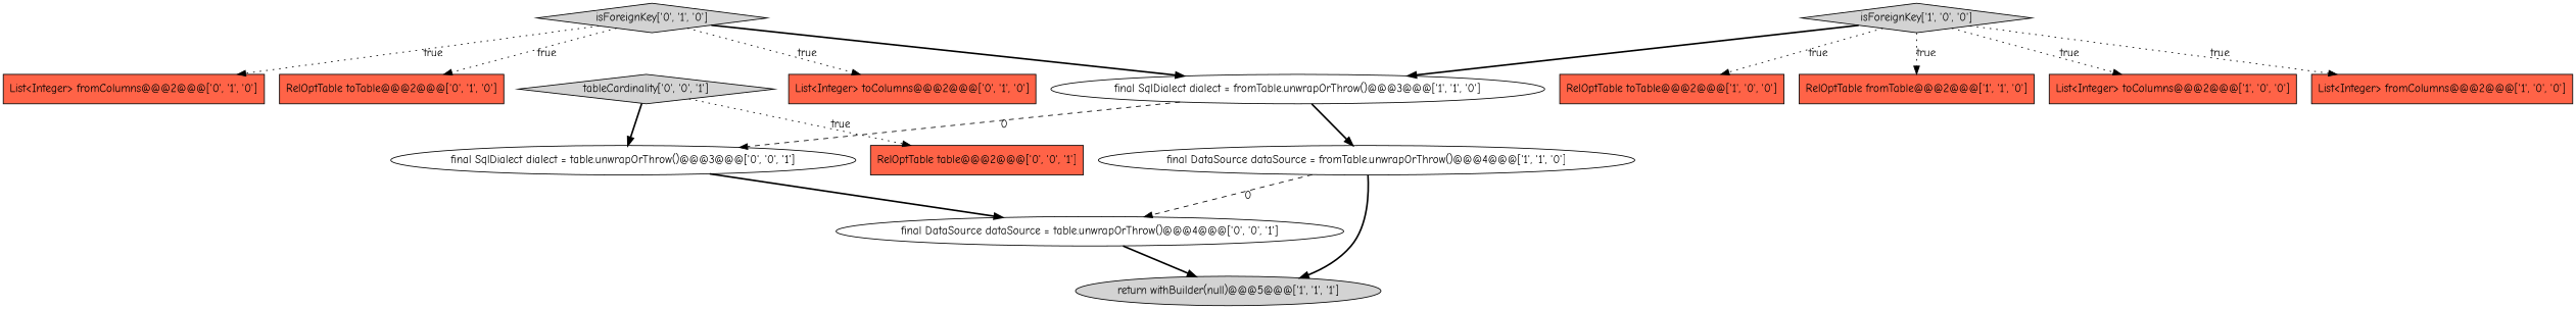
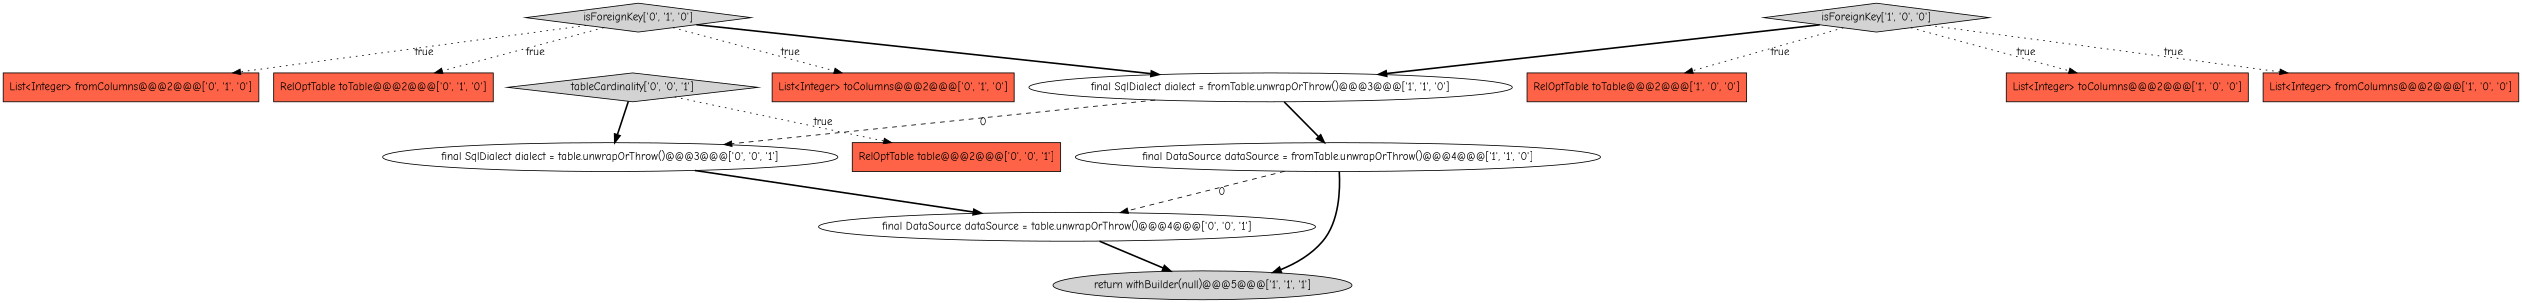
  digraph {
    fontname="Comic Neue"
    node [fillcolor=tomato fontname="Comic Neue" shape=box style=filled]
    edge [fontname="Comic Neue" style=dotted]
    n1 [label="RelOptTable toTable@@@2@@@['0', '1', '0']"]
    n2 [label="List<Integer> toColumns@@@2@@@['0', '1', '0']"]
    n3 [fillcolor=white label="final SqlDialect dialect = table.unwrapOrThrow()@@@3@@@['0', '0', '1']" shape=ellipse]
    n4 [fillcolor=white label="final DataSource dataSource = table.unwrapOrThrow()@@@4@@@['0', '0', '1']" shape=ellipse]
    n5 [fillcolor=lightgray label="return withBuilder(null)@@@5@@@['1', '1', '1']" shape=ellipse]
    n6 [fillcolor=lightgray label="isForeignKey['1', '0', '0']" shape=diamond]
    n7 [label="List<Integer> toColumns@@@2@@@['1', '0', '0']"]
    n8 [label="List<Integer> fromColumns@@@2@@@['1', '0', '0']"]
    n9 [fillcolor=white label="final SqlDialect dialect = fromTable.unwrapOrThrow()@@@3@@@['1', '1', '0']" shape=ellipse]
    n10 [label="RelOptTable toTable@@@2@@@['1', '0', '0']"]
-   n11 [label="RelOptTable fromTable@@@2@@@['1', '1', '0']"]
    n12 [fillcolor=white label="final DataSource dataSource = fromTable.unwrapOrThrow()@@@4@@@['1', '1', '0']" shape=ellipse]
    n13 [label="List<Integer> fromColumns@@@2@@@['0', '1', '0']"]
    n14 [fillcolor=lightgray label="tableCardinality['0', '0', '1']" shape=diamond]
    n15 [label="RelOptTable table@@@2@@@['0', '0', '1']"]
    n16 [fillcolor=lightgray label="isForeignKey['0', '1', '0']" shape=diamond]
    n3 -> n4 [style=bold]
    n4 -> n5 [style=bold]
    n6 -> n7 [label=true]
    n6 -> n8 [label=true]
    n6 -> n9 [style=bold]
    n6 -> n10 [label=true]
-   n6 -> n11 [label=true]
    n9 -> n3 [label=0 style=dashed]
    n9 -> n12 [style=bold]
    n12 -> n4 [label=0 style=dashed]
    n12 -> n5 [style=bold]
    n14 -> n3 [style=bold]
    n14 -> n15 [label=true]
    n16 -> n1 [label=true]
    n16 -> n2 [label=true]
    n16 -> n9 [style=bold]
    n16 -> n13 [label=true]
  }
